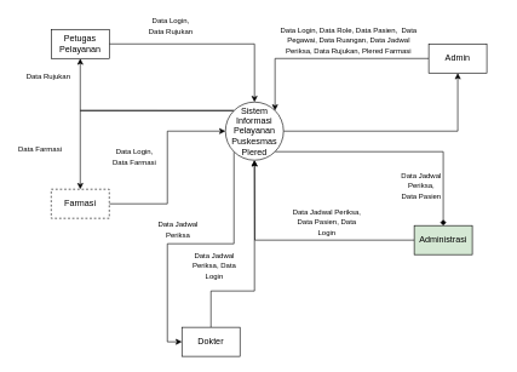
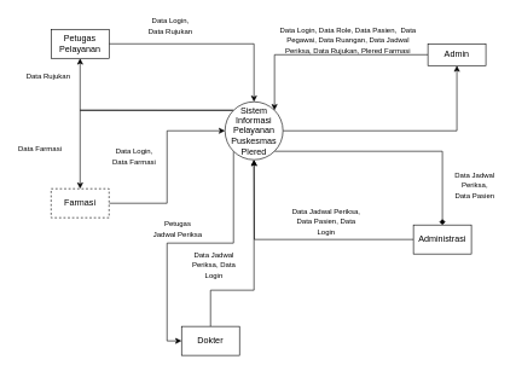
  <mxCell id="0" />
  <mxCell id="1" parent="0" />
  <mxCell id="2" style="edgeStyle=orthogonalEdgeStyle;rounded=0;orthogonalLoop=1;jettySize=auto;html=1;exitX=0;exitY=0;exitDx=0;exitDy=0;" edge="1" parent="1" source="7" target="11"><mxGeometry relative="1" as="geometry" /></mxCell>
  <mxCell id="3" style="edgeStyle=orthogonalEdgeStyle;rounded=0;orthogonalLoop=1;jettySize=auto;html=1;exitX=0;exitY=0;exitDx=0;exitDy=0;" edge="1" parent="1" source="7" target="13"><mxGeometry relative="1" as="geometry" /></mxCell>
  <mxCell id="4" style="edgeStyle=orthogonalEdgeStyle;rounded=0;orthogonalLoop=1;jettySize=auto;html=1;exitX=0;exitY=1;exitDx=0;exitDy=0;entryX=0;entryY=0.5;entryDx=0;entryDy=0;" edge="1" parent="1" source="7" target="15"><mxGeometry relative="1" as="geometry" /></mxCell>
  <mxCell id="5" style="edgeStyle=orthogonalEdgeStyle;rounded=0;orthogonalLoop=1;jettySize=auto;html=1;exitX=1;exitY=1;exitDx=0;exitDy=0;entryX=0.5;entryY=0;entryDx=0;entryDy=0;endArrow=diamond;" edge="1" parent="1" source="7" target="17"><mxGeometry relative="1" as="geometry" /></mxCell>
  <mxCell id="6" style="edgeStyle=orthogonalEdgeStyle;rounded=0;orthogonalLoop=1;jettySize=auto;html=1;exitX=1;exitY=0.5;exitDx=0;exitDy=0;entryX=0.5;entryY=1;entryDx=0;entryDy=0;" edge="1" parent="1" source="7" target="9"><mxGeometry relative="1" as="geometry" /></mxCell>
  <mxCell id="7" value="Sistem Informasi Pelayanan Puskesmas Plered" style="ellipse;whiteSpace=wrap;html=1;aspect=fixed;" vertex="1" parent="1"><mxGeometry x="310" y="140" width="80" height="80" as="geometry" /></mxCell>
  <mxCell id="8" style="edgeStyle=orthogonalEdgeStyle;rounded=0;orthogonalLoop=1;jettySize=auto;html=1;exitX=0;exitY=0.5;exitDx=0;exitDy=0;entryX=1;entryY=0;entryDx=0;entryDy=0;" edge="1" parent="1" source="9" target="7"><mxGeometry relative="1" as="geometry" /></mxCell>
- <mxCell id="9" value="Admin" style="rounded=0;whiteSpace=wrap;html=1;" vertex="1" parent="1"><mxGeometry x="590" y="60" width="80" height="40" as="geometry" /></mxCell>
+ <mxCell id="9" value="Admin" style="rounded=0;whiteSpace=wrap;html=1;" vertex="1" parent="1"><mxGeometry x="590" y="60" width="80" height="30" as="geometry" /></mxCell>
  <mxCell id="10" style="edgeStyle=orthogonalEdgeStyle;rounded=0;orthogonalLoop=1;jettySize=auto;html=1;entryX=0.5;entryY=0;entryDx=0;entryDy=0;" edge="1" parent="1" source="11" target="7"><mxGeometry relative="1" as="geometry" /></mxCell>
  <mxCell id="11" value="Petugas Pelayanan" style="rounded=0;whiteSpace=wrap;html=1;" vertex="1" parent="1"><mxGeometry x="70" y="40" width="80" height="40" as="geometry" /></mxCell>
  <mxCell id="12" style="edgeStyle=orthogonalEdgeStyle;rounded=0;orthogonalLoop=1;jettySize=auto;html=1;entryX=0;entryY=0.5;entryDx=0;entryDy=0;" edge="1" parent="1" source="13" target="7"><mxGeometry relative="1" as="geometry" /></mxCell>
  <mxCell id="13" value="Farmasi" style="rounded=0;whiteSpace=wrap;html=1;dashed=1;" vertex="1" parent="1"><mxGeometry x="70" y="260" width="80" height="40" as="geometry" /></mxCell>
  <mxCell id="14" style="edgeStyle=orthogonalEdgeStyle;rounded=0;orthogonalLoop=1;jettySize=auto;html=1;exitX=0.5;exitY=0;exitDx=0;exitDy=0;entryX=0.5;entryY=1;entryDx=0;entryDy=0;" edge="1" parent="1" source="15" target="7"><mxGeometry relative="1" as="geometry"><Array as="points"><mxPoint x="290" y="400" /><mxPoint x="350" y="400" /></Array></mxGeometry></mxCell>
  <mxCell id="15" value="Dokter" style="rounded=0;whiteSpace=wrap;html=1;" vertex="1" parent="1"><mxGeometry x="250" y="450" width="80" height="40" as="geometry" /></mxCell>
  <mxCell id="16" style="edgeStyle=orthogonalEdgeStyle;rounded=0;orthogonalLoop=1;jettySize=auto;html=1;exitX=0;exitY=0.5;exitDx=0;exitDy=0;" edge="1" parent="1" source="17"><mxGeometry relative="1" as="geometry"><mxPoint x="350" y="220" as="targetPoint" /></mxGeometry></mxCell>
- <mxCell id="17" value="Administrasi" style="rounded=0;whiteSpace=wrap;html=1;fillColor=#d5e8d4;" vertex="1" parent="1"><mxGeometry x="570" y="310" width="80" height="40" as="geometry" /></mxCell>
+ <mxCell id="17" value="Administrasi" style="rounded=0;whiteSpace=wrap;html=1;" vertex="1" parent="1"><mxGeometry x="570" y="310" width="80" height="40" as="geometry" /></mxCell>
  <mxCell id="18" value="&lt;font style=&quot;font-size: 10px;&quot;&gt;Data Login, Data Rujukan&lt;/font&gt;" style="text;html=1;strokeColor=none;fillColor=none;align=center;verticalAlign=middle;whiteSpace=wrap;rounded=0;" vertex="1" parent="1"><mxGeometry x="200" y="20" width="70" height="30" as="geometry" /></mxCell>
  <mxCell id="19" value="&lt;font style=&quot;font-size: 10px;&quot;&gt;&amp;nbsp;Data Rujukan&lt;/font&gt;" style="text;html=1;strokeColor=none;fillColor=none;align=center;verticalAlign=middle;whiteSpace=wrap;rounded=0;" vertex="1" parent="1"><mxGeometry x="30" y="90" width="70" height="30" as="geometry" /></mxCell>
  <mxCell id="20" value="&lt;font style=&quot;font-size: 10px;&quot;&gt;Data Farmasi&lt;/font&gt;" style="text;html=1;strokeColor=none;fillColor=none;align=center;verticalAlign=middle;whiteSpace=wrap;rounded=0;" vertex="1" parent="1"><mxGeometry x="20" y="190" width="70" height="30" as="geometry" /></mxCell>
  <mxCell id="21" value="&lt;font style=&quot;font-size: 10px;&quot;&gt;Data Login, Data Farmasi&lt;/font&gt;" style="text;html=1;strokeColor=none;fillColor=none;align=center;verticalAlign=middle;whiteSpace=wrap;rounded=0;" vertex="1" parent="1"><mxGeometry x="150" y="200" width="70" height="30" as="geometry" /></mxCell>
- <mxCell id="22" value="&lt;font style=&quot;font-size: 10px;&quot;&gt;Data Jadwal Periksa&lt;/font&gt;" style="text;html=1;strokeColor=none;fillColor=none;align=center;verticalAlign=middle;whiteSpace=wrap;rounded=0;" vertex="1" parent="1"><mxGeometry x="210" y="300" width="70" height="30" as="geometry" /></mxCell>
+ <mxCell id="22" value="&lt;font style=&quot;font-size: 10px;&quot;&gt;Petugas Jadwal Periksa&lt;/font&gt;" style="text;html=1;strokeColor=none;fillColor=none;align=center;verticalAlign=middle;whiteSpace=wrap;rounded=0;" vertex="1" parent="1"><mxGeometry x="210" y="300" width="70" height="30" as="geometry" /></mxCell>
  <mxCell id="23" value="&lt;span style=&quot;font-size: 10px;&quot;&gt;Data Jadwal Periksa, Data Login&lt;/span&gt;" style="text;html=1;strokeColor=none;fillColor=none;align=center;verticalAlign=middle;whiteSpace=wrap;rounded=0;" vertex="1" parent="1"><mxGeometry x="260" y="350" width="70" height="30" as="geometry" /></mxCell>
  <mxCell id="24" value="&lt;span style=&quot;font-size: 10px;&quot;&gt;Data Jadwal Periksa,&lt;br&gt;Data Pasien, Data Login&lt;/span&gt;" style="text;html=1;strokeColor=none;fillColor=none;align=center;verticalAlign=middle;whiteSpace=wrap;rounded=0;" vertex="1" parent="1"><mxGeometry x="400" y="290" width="100" height="30" as="geometry" /></mxCell>
- <mxCell id="25" value="&lt;span style=&quot;font-size: 10px;&quot;&gt;Data Jadwal Periksa,&lt;br&gt;Data Pasien&lt;/span&gt;" style="text;html=1;strokeColor=none;fillColor=none;align=center;verticalAlign=middle;whiteSpace=wrap;rounded=0;" vertex="1" parent="1"><mxGeometry x="545" y="240" width="70" height="30" as="geometry" /></mxCell>
+ <mxCell id="25" value="&lt;span style=&quot;font-size: 10px;&quot;&gt;Data Jadwal Periksa,&lt;br&gt;Data Pasien&lt;/span&gt;" style="text;html=1;strokeColor=none;fillColor=none;align=center;verticalAlign=middle;whiteSpace=wrap;rounded=0;" vertex="1" parent="1"><mxGeometry x="620" y="240" width="70" height="30" as="geometry" /></mxCell>
  <mxCell id="26" value="&lt;span style=&quot;font-size: 10px;&quot;&gt;Data Login,&amp;nbsp;Data Role, Data Pasien,&amp;nbsp; Data Pegawai, Data Ruangan, Data Jadwal Periksa, Data Rujukan, Plered Farmasi&lt;br&gt;&lt;/span&gt;" style="text;html=1;strokeColor=none;fillColor=none;align=center;verticalAlign=middle;whiteSpace=wrap;rounded=0;" vertex="1" parent="1"><mxGeometry x="380" y="40" width="200" height="30" as="geometry" /></mxCell>
